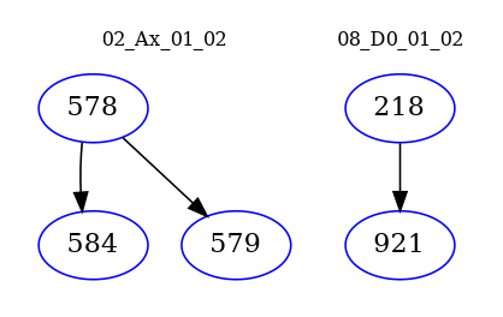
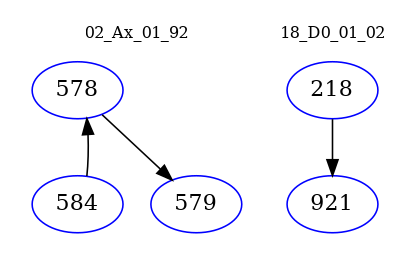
  digraph {
    node [color=blue]
    edge [color=black]
    n1 [label=578]
    n2 [label=584]
    n3 [label=579]
    n4 [label=218]
    n5 [label=921]
    subgraph cluster_1 {
      color=white
      fontsize=10
-     label="02_Ax_01_02"
+     label="02_Ax_01_92"
      n1
      n2
      n3
    }
    subgraph cluster_2 {
      color=white
      fontsize=10
-     label="08_D0_01_02"
+     label="18_D0_01_02"
      n4
      n5
    }
-   n1 -> n2
+   n2 -> n1
    n1 -> n3
    n4 -> n5
  }
